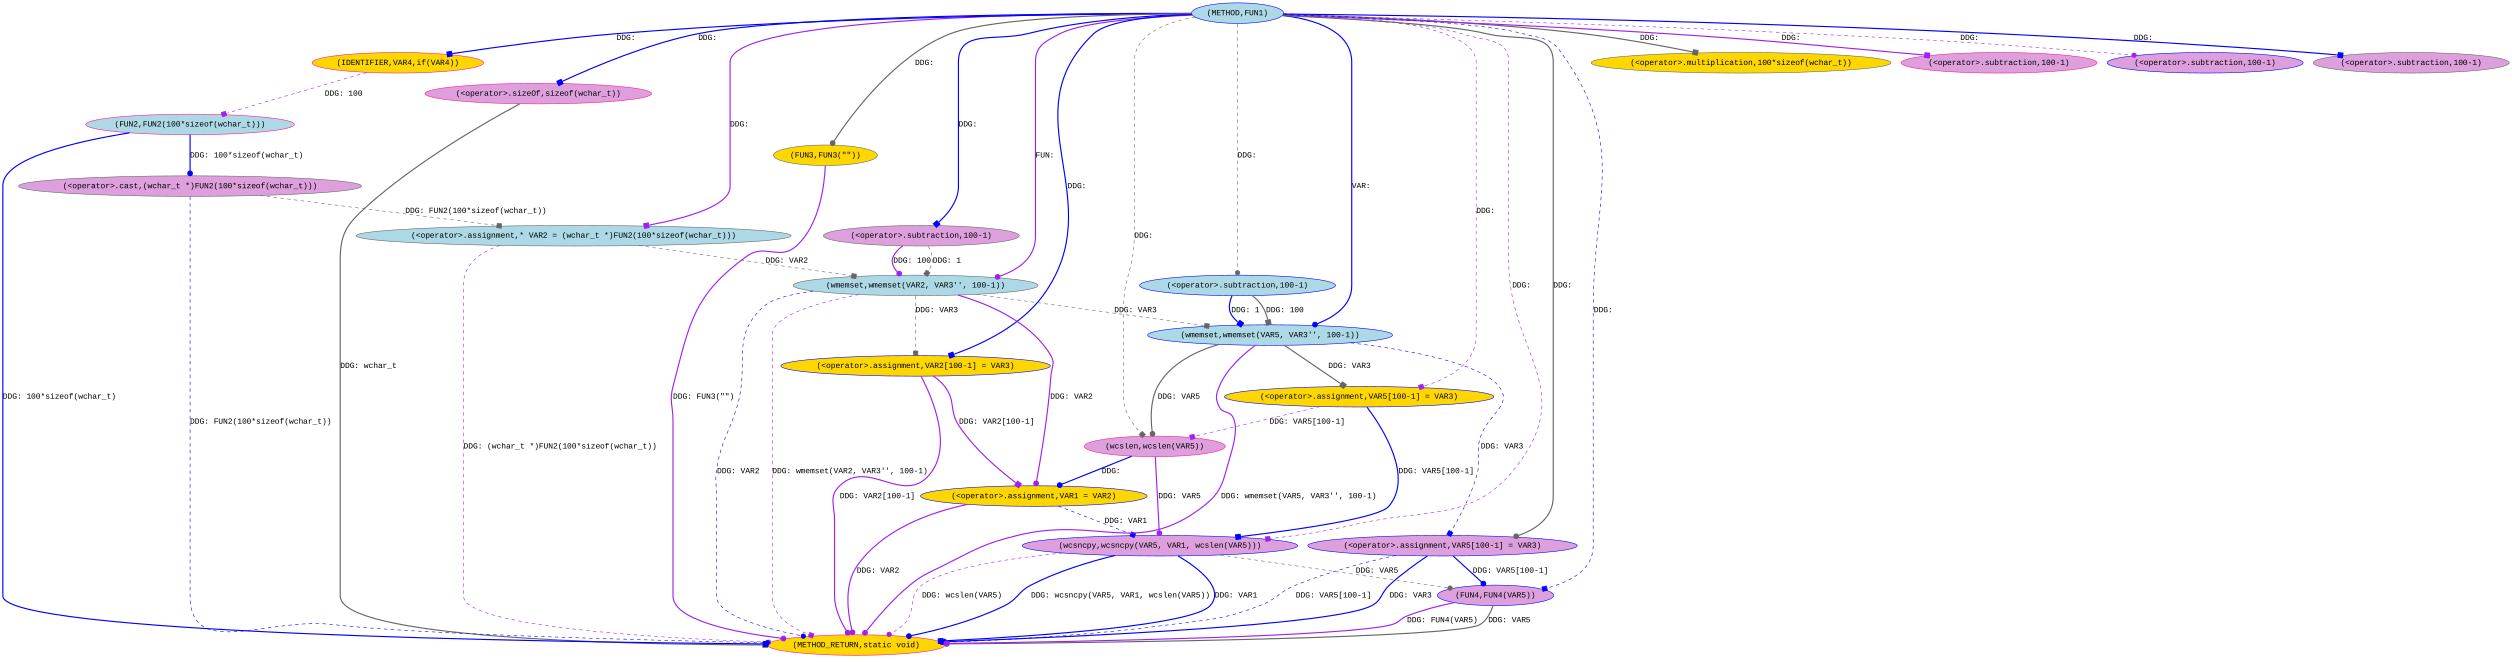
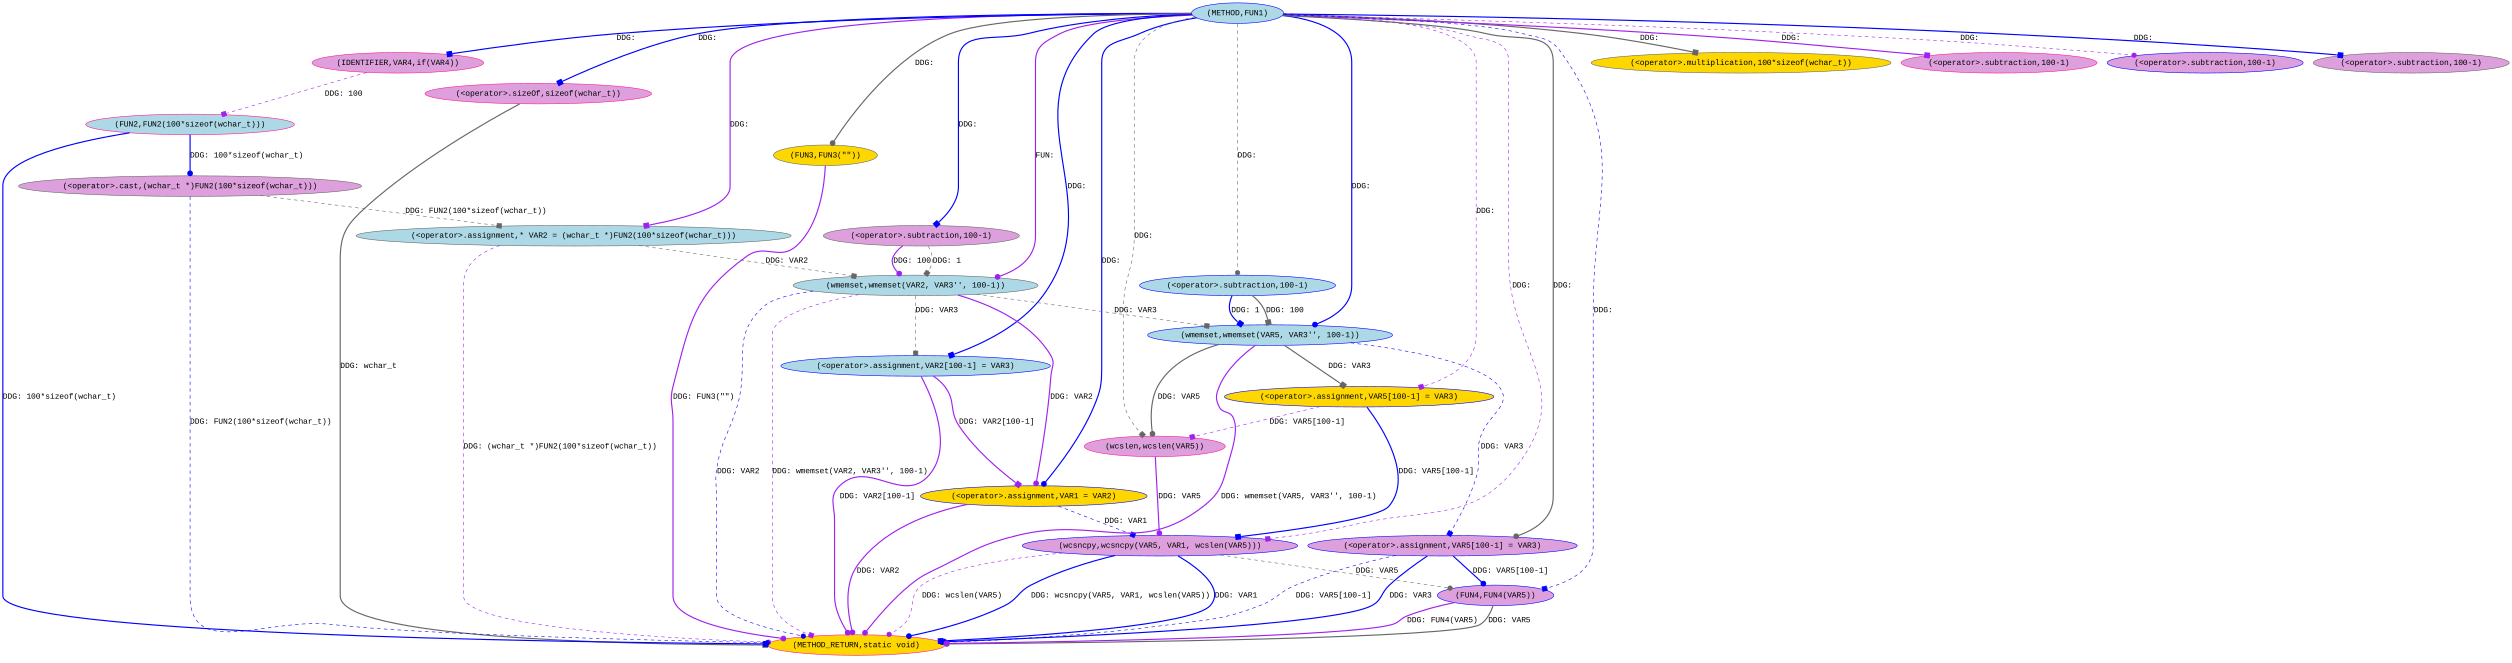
  digraph {
    fontname="Liberation Mono"
    node [color=blue fillcolor=plum fontname="Liberation Mono" style=filled]
    edge [arrowhead=box color=blue fontname="Liberation Mono" style=bold]
    n1 [fillcolor=lightblue label="(METHOD,FUN1)"]
    n2 [color=gray40 fillcolor=lightblue label="(<operator>.assignment,* VAR2 = (wchar_t *)FUN2(100*sizeof(wchar_t)))"]
    n3 [color=gray40 fillcolor=gold label="(<operator>.multiplication,100*sizeof(wchar_t))"]
    n4 [color=deeppink label="(<operator>.sizeOf,sizeof(wchar_t))"]
    n5 [color=gray40 fillcolor=lightblue label="(wmemset,wmemset(VAR2, VAR3'', 100-1))"]
    n6 [color=gray40 label="(<operator>.subtraction,100-1)"]
-   n7 [fillcolor=gold label="(<operator>.assignment,VAR2[100-1] = VAR3)"]
+   n7 [fillcolor=lightblue label="(<operator>.assignment,VAR2[100-1] = VAR3)"]
    n8 [color=deeppink label="(<operator>.subtraction,100-1)"]
-   n9 [color=deeppink fillcolor=gold label="(IDENTIFIER,VAR4,if(VAR4))"]
+   n9 [color=deeppink label="(IDENTIFIER,VAR4,if(VAR4))"]
    n10 [color=gray40 fillcolor=gold label="(FUN3,FUN3(\"\"))"]
    n11 [fillcolor=gold label="(<operator>.assignment,VAR1 = VAR2)"]
    n12 [fillcolor=lightblue label="(wmemset,wmemset(VAR5, VAR3'', 100-1))"]
    n13 [fillcolor=lightblue label="(<operator>.subtraction,100-1)"]
    n14 [fillcolor=gold label="(<operator>.assignment,VAR5[100-1] = VAR3)"]
    n15 [label="(<operator>.subtraction,100-1)"]
    n16 [label="(wcsncpy,wcsncpy(VAR5, VAR1, wcslen(VAR5)))"]
    n17 [color=deeppink label="(wcslen,wcslen(VAR5))"]
    n18 [label="(<operator>.assignment,VAR5[100-1] = VAR3)"]
    n19 [color=gray40 label="(<operator>.subtraction,100-1)"]
    n20 [label="(FUN4,FUN4(VAR5))"]
    n21 [color=deeppink fillcolor=gold label="(METHOD_RETURN,static void)"]
    n22 [color=deeppink fillcolor=lightblue label="(FUN2,FUN2(100*sizeof(wchar_t)))"]
    n23 [color=gray40 label="(<operator>.cast,(wchar_t *)FUN2(100*sizeof(wchar_t)))"]
    n1 -> n2 [color=purple label="DDG: "]
    n1 -> n3 [color=gray40 label="DDG: "]
    n1 -> n4 [label="DDG: "]
    n1 -> n5 [arrowhead=dot color=purple label="FUN: "]
    n1 -> n6 [label="DDG: "]
    n1 -> n7 [label="DDG: "]
    n1 -> n8 [color=purple label="DDG: "]
    n1 -> n9 [label="DDG: "]
    n1 -> n10 [arrowhead=dot color=gray40 label="DDG: "]
-   n17 -> n11 [arrowhead=dot label="DDG: "]
-   n1 -> n12 [arrowhead=dot label="VAR: "]
+   n1 -> n11 [arrowhead=dot label="DDG: "]
+   n1 -> n12 [arrowhead=dot label="DDG: "]
    n1 -> n13 [arrowhead=dot color=gray40 label="DDG: " style=dashed]
    n1 -> n14 [color=purple label="DDG: " style=dashed]
    n1 -> n15 [arrowhead=dot color=purple label="DDG: " style=dashed]
    n1 -> n16 [color=purple label="DDG: " style=dashed]
    n1 -> n17 [color=gray40 label="DDG: " style=dashed]
    n1 -> n18 [arrowhead=dot color=gray40 label="DDG: "]
    n1 -> n19 [label="DDG: "]
    n1 -> n20 [label="DDG: " style=dashed]
    n2 -> n5 [color=gray40 label="DDG: VAR2" style=dashed]
    n2 -> n21 [arrowhead=dot color=purple label="DDG: (wchar_t *)FUN2(100*sizeof(wchar_t))" style=dashed]
    n4 -> n21 [color=gray40 label="DDG: wchar_t"]
    n5 -> n7 [color=gray40 label="DDG: VAR3" style=dashed]
    n5 -> n11 [arrowhead=dot color=purple label="DDG: VAR2"]
    n5 -> n12 [color=gray40 label="DDG: VAR3" style=dashed]
    n5 -> n21 [arrowhead=dot label="DDG: VAR2" style=dashed]
    n5 -> n21 [color=purple label="DDG: wmemset(VAR2, VAR3'', 100-1)" style=dashed]
    n6 -> n5 [arrowhead=dot color=purple label="DDG: 100"]
    n6 -> n5 [color=gray40 label="DDG: 1" style=dashed]
    n7 -> n11 [color=purple label="DDG: VAR2[100-1]"]
    n7 -> n21 [arrowhead=dot color=purple label="DDG: VAR2[100-1]"]
    n9 -> n22 [color=purple label="DDG: 100" style=dashed]
    n10 -> n21 [arrowhead=dot color=purple label="DDG: FUN3(\"\")"]
    n11 -> n16 [label="DDG: VAR1" style=dashed]
    n11 -> n21 [arrowhead=dot color=purple label="DDG: VAR2"]
    n12 -> n14 [color=gray40 label="DDG: VAR3"]
    n12 -> n17 [arrowhead=dot color=gray40 label="DDG: VAR5"]
    n12 -> n18 [label="DDG: VAR3" style=dashed]
    n12 -> n21 [arrowhead=dot color=purple label="DDG: wmemset(VAR5, VAR3'', 100-1)"]
    n13 -> n12 [color=gray40 label="DDG: 100"]
    n13 -> n12 [label="DDG: 1"]
    n14 -> n16 [label="DDG: VAR5[100-1]"]
    n14 -> n17 [color=purple label="DDG: VAR5[100-1]" style=dashed]
    n16 -> n20 [arrowhead=dot color=gray40 label="DDG: VAR5" style=dashed]
    n16 -> n21 [arrowhead=dot label="DDG: wcsncpy(VAR5, VAR1, wcslen(VAR5))"]
    n16 -> n21 [label="DDG: VAR1"]
    n16 -> n21 [arrowhead=dot color=purple label="DDG: wcslen(VAR5)" style=dashed]
    n17 -> n16 [arrowhead=dot color=purple label="DDG: VAR5"]
    n18 -> n20 [arrowhead=dot label="DDG: VAR5[100-1]"]
    n18 -> n21 [label="DDG: VAR5[100-1]" style=dashed]
    n18 -> n21 [label="DDG: VAR3"]
    n20 -> n21 [arrowhead=dot color=gray40 label="DDG: VAR5"]
    n20 -> n21 [arrowhead=dot color=purple label="DDG: FUN4(VAR5)"]
    n22 -> n21 [label="DDG: 100*sizeof(wchar_t)"]
    n22 -> n23 [arrowhead=dot label="DDG: 100*sizeof(wchar_t)"]
    n23 -> n2 [color=gray40 label="DDG: FUN2(100*sizeof(wchar_t))" style=dashed]
    n23 -> n21 [arrowhead=dot label="DDG: FUN2(100*sizeof(wchar_t))" style=dashed]
  }
